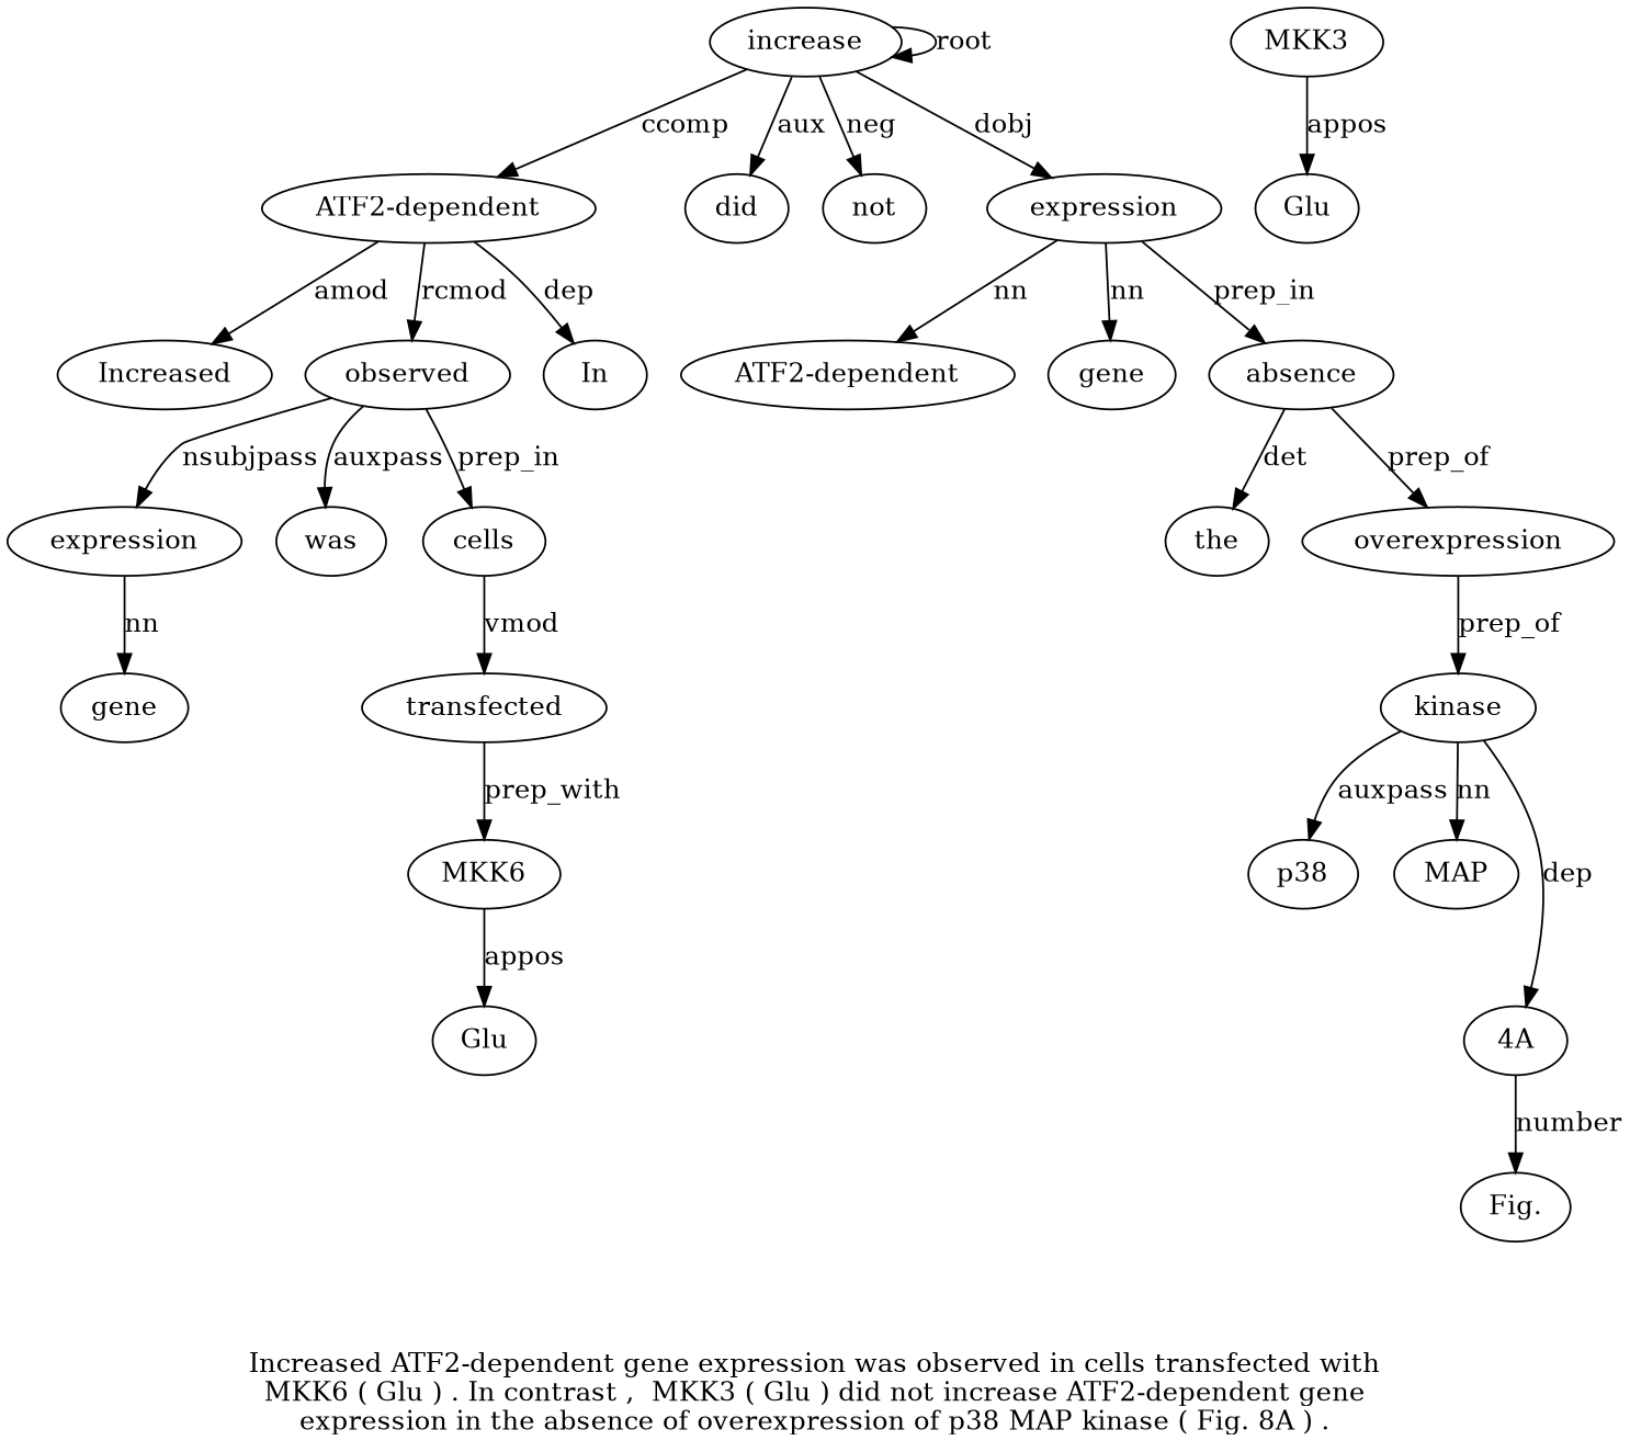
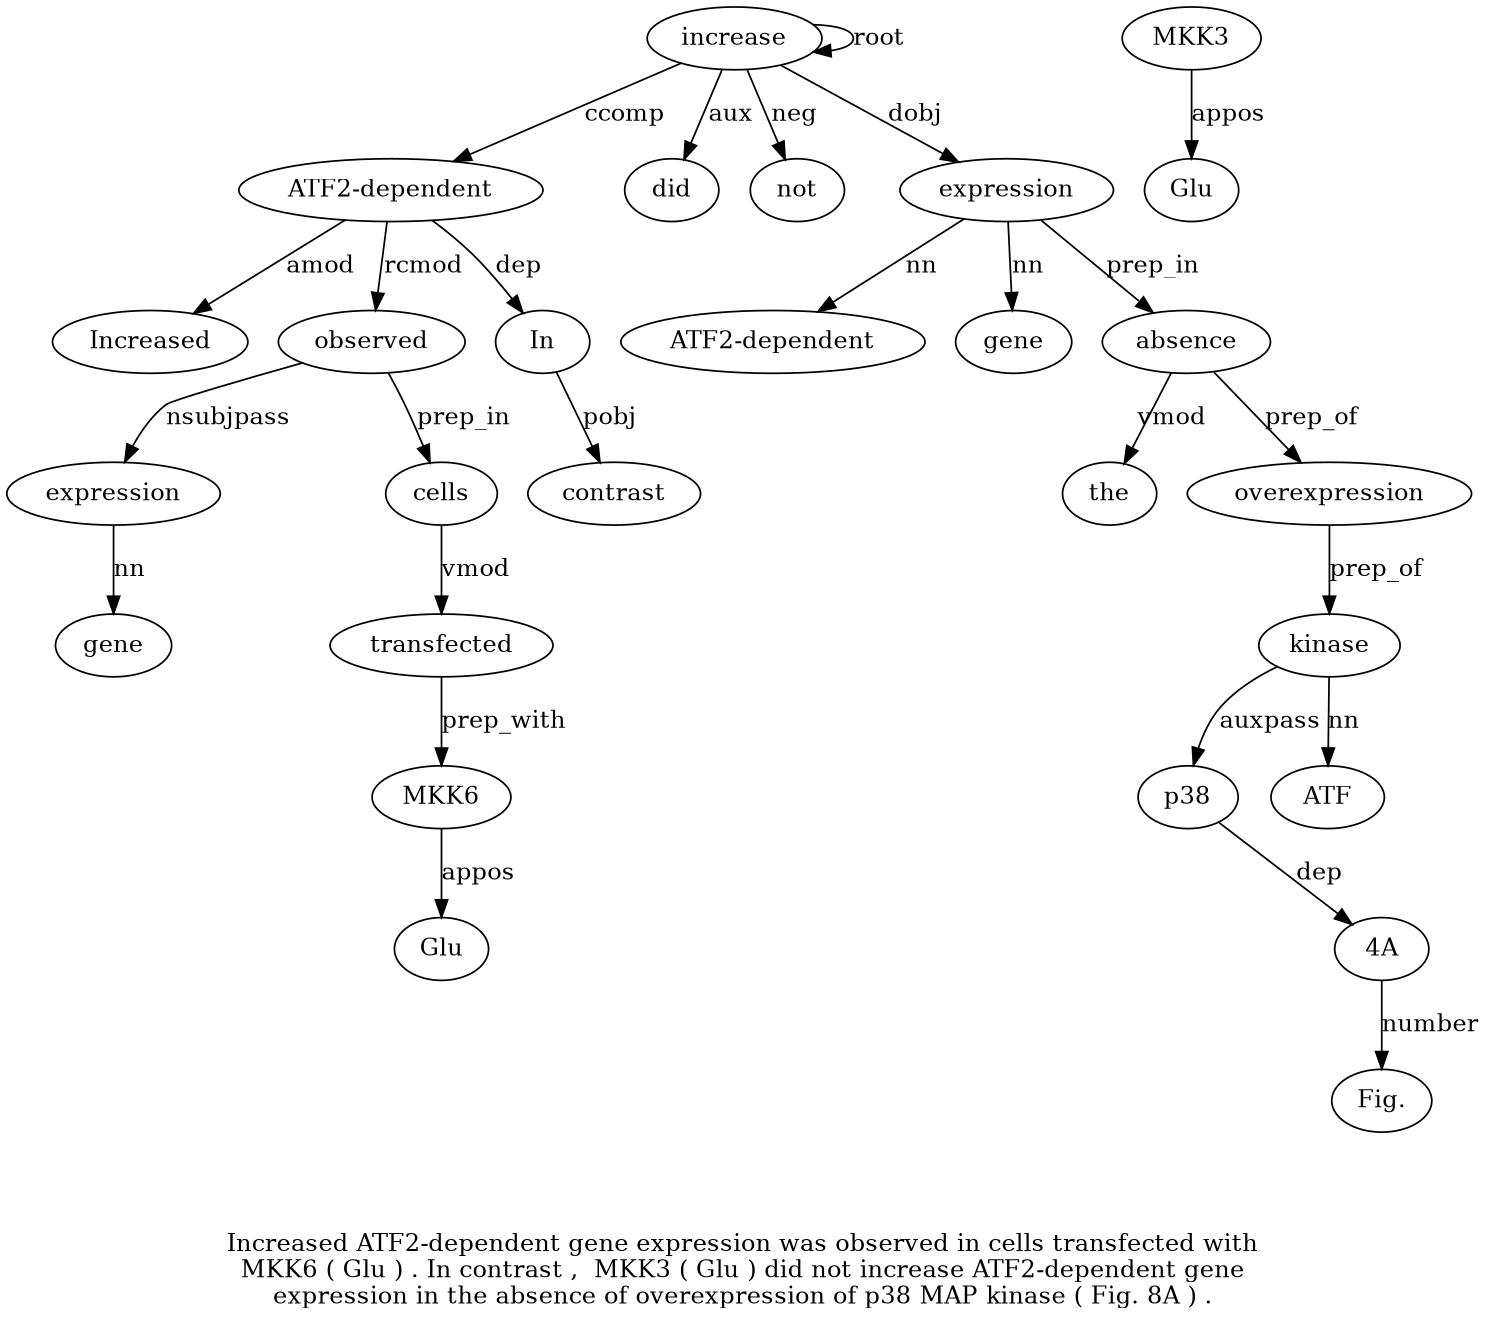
  digraph {
    label="Increased ATF2-dependent gene expression was observed in cells transfected with\nMKK6 ( Glu ) . In contrast ,  MKK3 ( Glu ) did not increase ATF2-dependent gene\nexpression in the absence of overexpression of p38 MAP kinase ( Fig. 8A ) ."
    node [fillcolor=white style=filled]
    n1 [label="ATF2-dependent"]
    n2 [label=Increased]
    n3 [label=observed]
    n4 [label=In]
    n5 [label=expression]
-   n6 [label=was]
    n7 [label=cells]
+   n8 [label=contrast]
    n9 [label=increase]
    n10 [label=did]
    n11 [label=not]
    n12 [label=expression]
    n13 [label=MKK3]
    n14 [label=Glu]
    n15 [label="ATF2-dependent"]
    n16 [label=gene]
    n17 [label=absence]
    n18 [label=gene]
    n19 [label=transfected]
    n20 [label=MKK6]
    n21 [label=Glu]
    n22 [label=the]
    n23 [label=overexpression]
    n24 [label=kinase]
    n25 [label=p38]
-   n26 [label=MAP]
+   n26 [label=ATF]
    n27 [label="4A"]
    n28 [label="Fig."]
    n1 -> n2 [label=amod]
    n1 -> n3 [label=rcmod]
    n1 -> n4 [label=dep]
    n3 -> n5 [label=nsubjpass]
-   n3 -> n6 [label=auxpass]
    n3 -> n7 [label=prep_in]
+   n4 -> n8 [label=pobj]
    n5 -> n18 [label=nn]
    n7 -> n19 [label=vmod]
    n9 -> n1 [label=ccomp]
    n9 -> n9 [label=root]
    n9 -> n10 [label=aux]
    n9 -> n11 [label=neg]
    n9 -> n12 [label=dobj]
    n12 -> n15 [label=nn]
    n12 -> n16 [label=nn]
    n12 -> n17 [label=prep_in]
    n13 -> n14 [label=appos]
-   n17 -> n22 [label=det]
+   n17 -> n22 [label=vmod]
    n17 -> n23 [label=prep_of]
    n19 -> n20 [label=prep_with]
    n20 -> n21 [label=appos]
    n23 -> n24 [label=prep_of]
    n24 -> n25 [label=auxpass]
    n24 -> n26 [label=nn]
-   n24 -> n27 [label=dep]
+   n25 -> n27 [label=dep]
    n27 -> n28 [label=number]
  }
